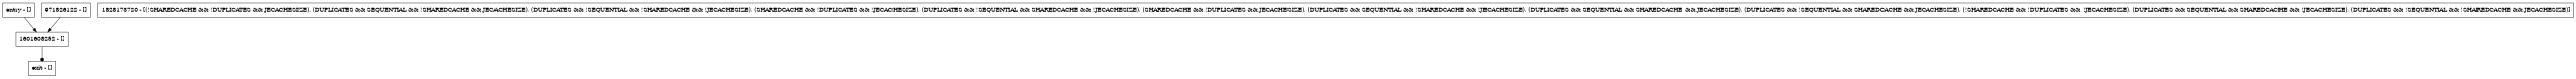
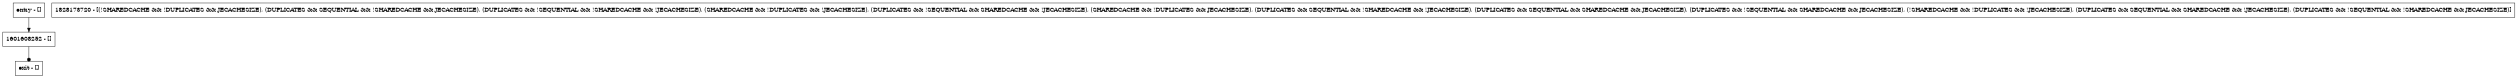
  digraph {
    node [shape=record]
    edge [arrowhead=normal]
    n1 [label="entry - []"]
    n2 [label="1601608252 - []"]
-   n3 [label="971826122 - []"]
    n4 [label="exit - []"]
    n5 [label="1828173720 - [(!SHAREDCACHE && !DUPLICATES && JECACHESIZE), (DUPLICATES && SEQUENTIAL && !SHAREDCACHE && JECACHESIZE), (DUPLICATES && !SEQUENTIAL && !SHAREDCACHE && !JECACHESIZE), (SHAREDCACHE && !DUPLICATES && !JECACHESIZE), (DUPLICATES && !SEQUENTIAL && SHAREDCACHE && !JECACHESIZE), (SHAREDCACHE && !DUPLICATES && JECACHESIZE), (DUPLICATES && SEQUENTIAL && !SHAREDCACHE && !JECACHESIZE), (DUPLICATES && SEQUENTIAL && SHAREDCACHE && JECACHESIZE), (DUPLICATES && !SEQUENTIAL && SHAREDCACHE && JECACHESIZE), (!SHAREDCACHE && !DUPLICATES && !JECACHESIZE), (DUPLICATES && SEQUENTIAL && SHAREDCACHE && !JECACHESIZE), (DUPLICATES && !SEQUENTIAL && !SHAREDCACHE && JECACHESIZE)]"]
    n1 -> n2
    n2 -> n4 [arrowhead=dot]
-   n3 -> n2
  }
